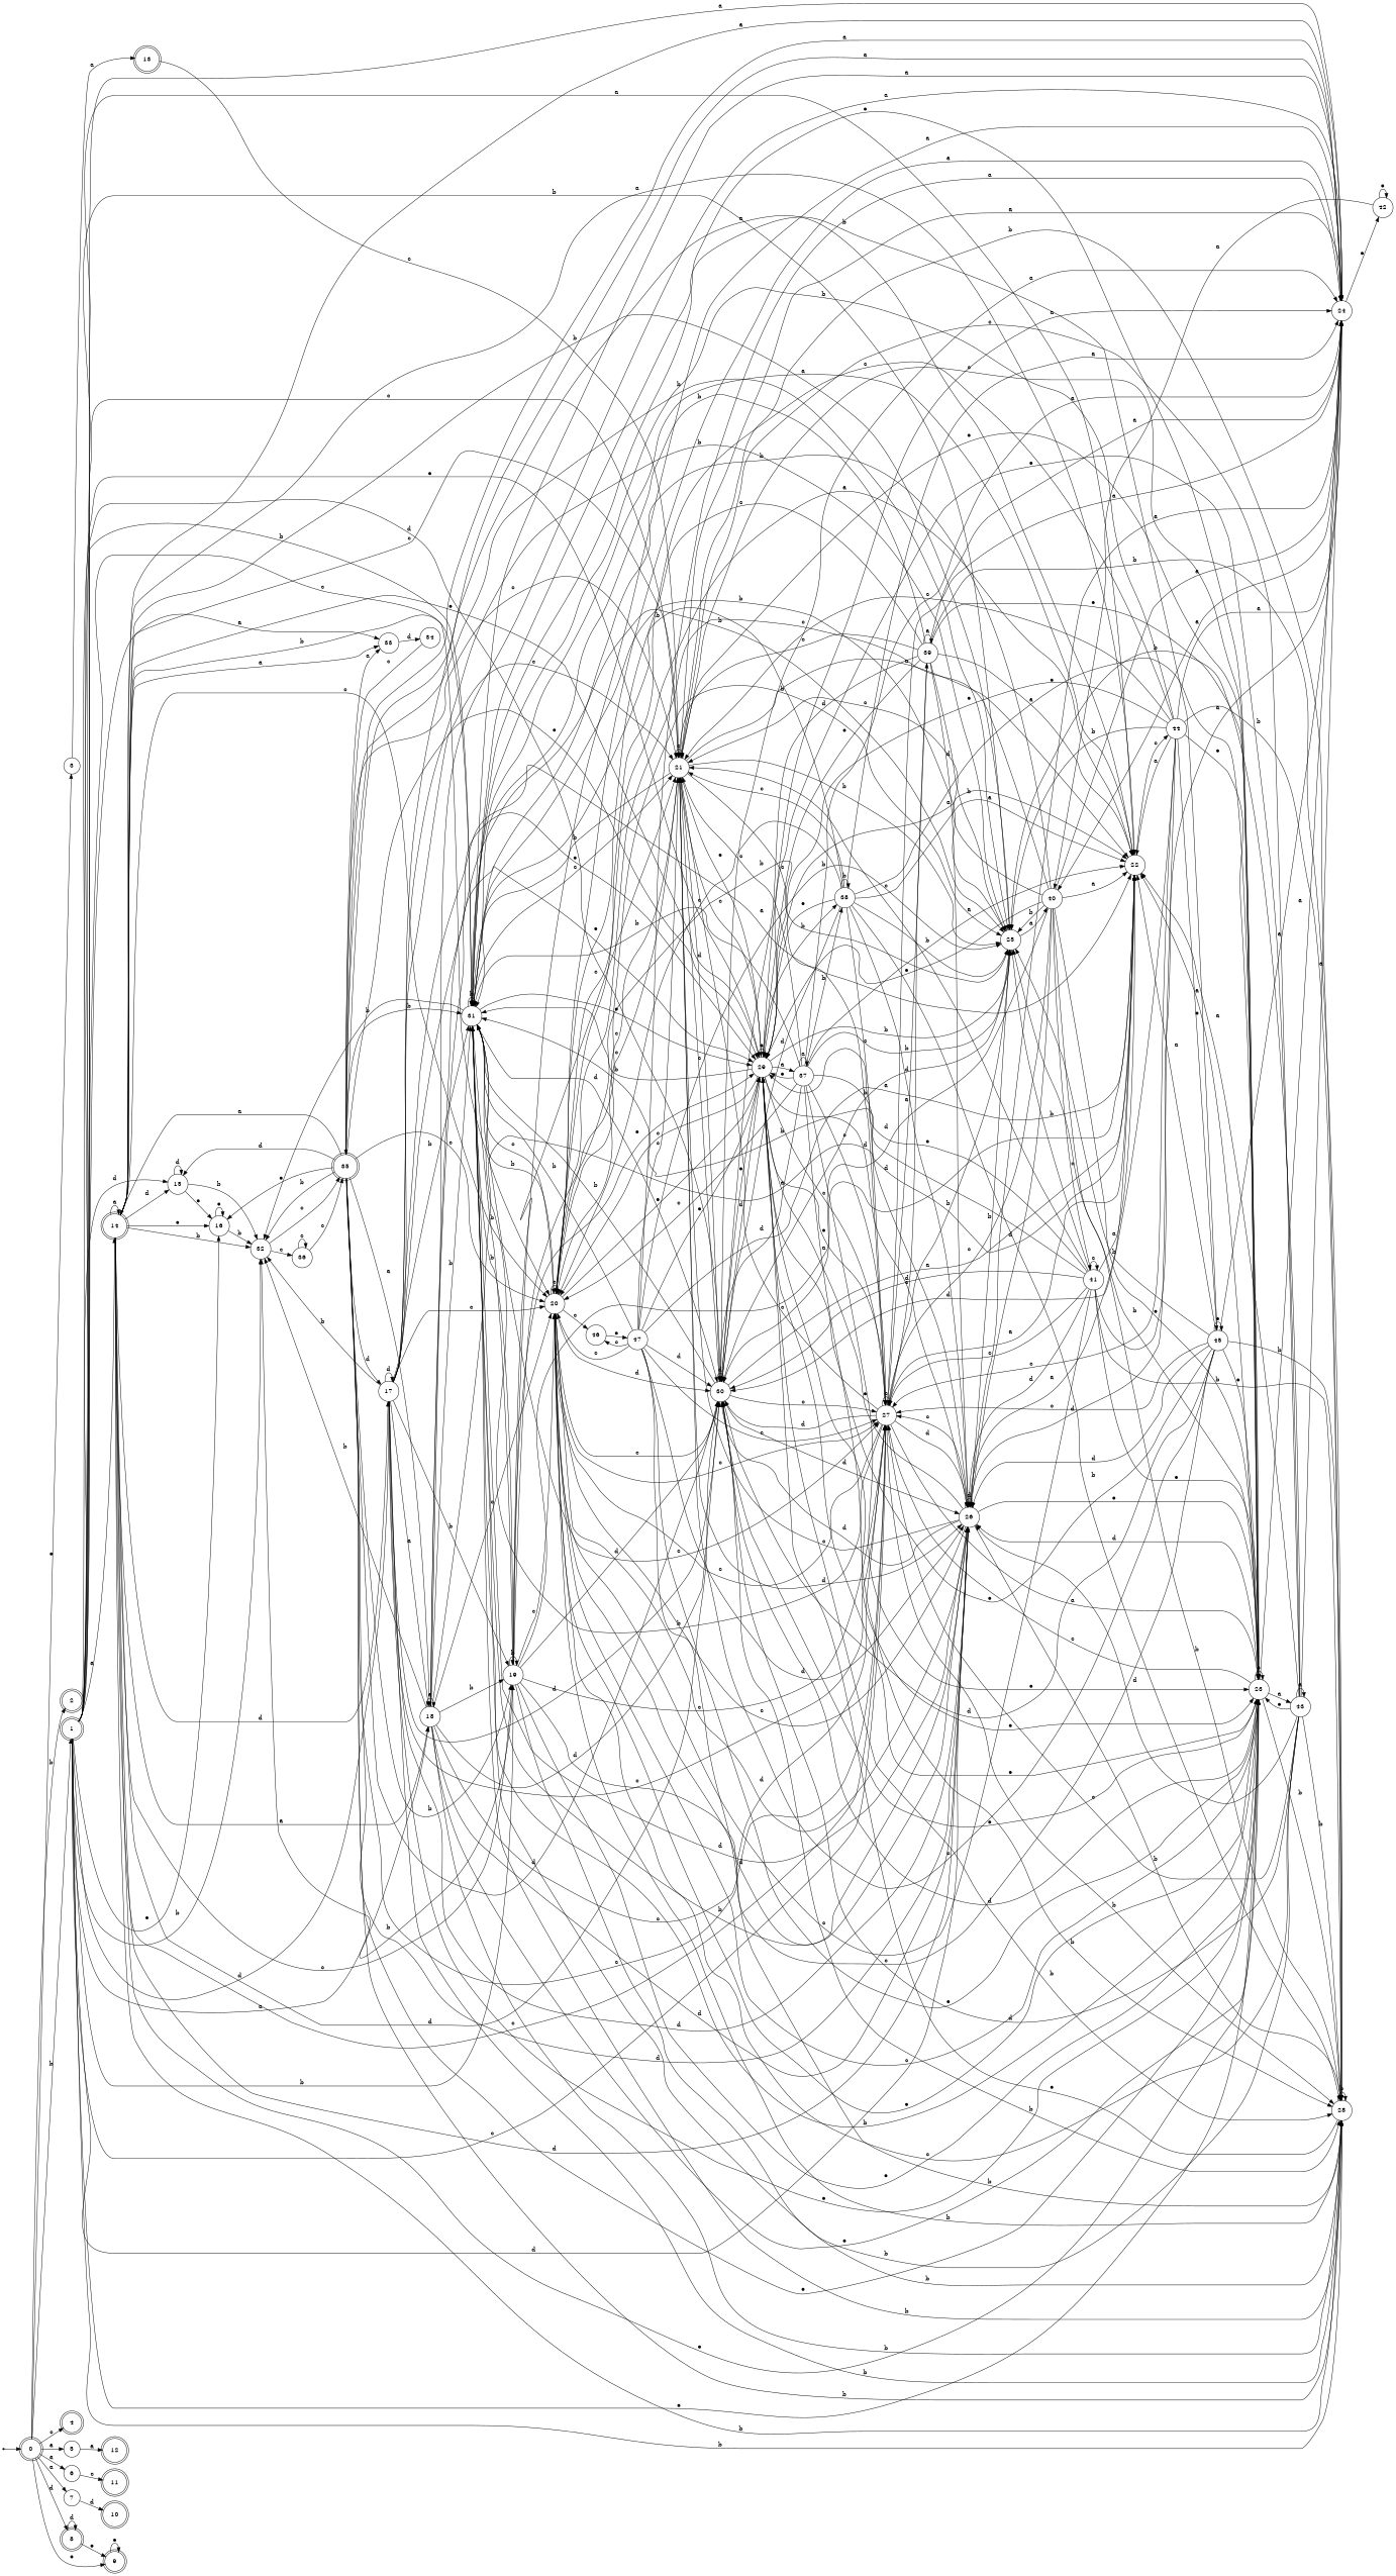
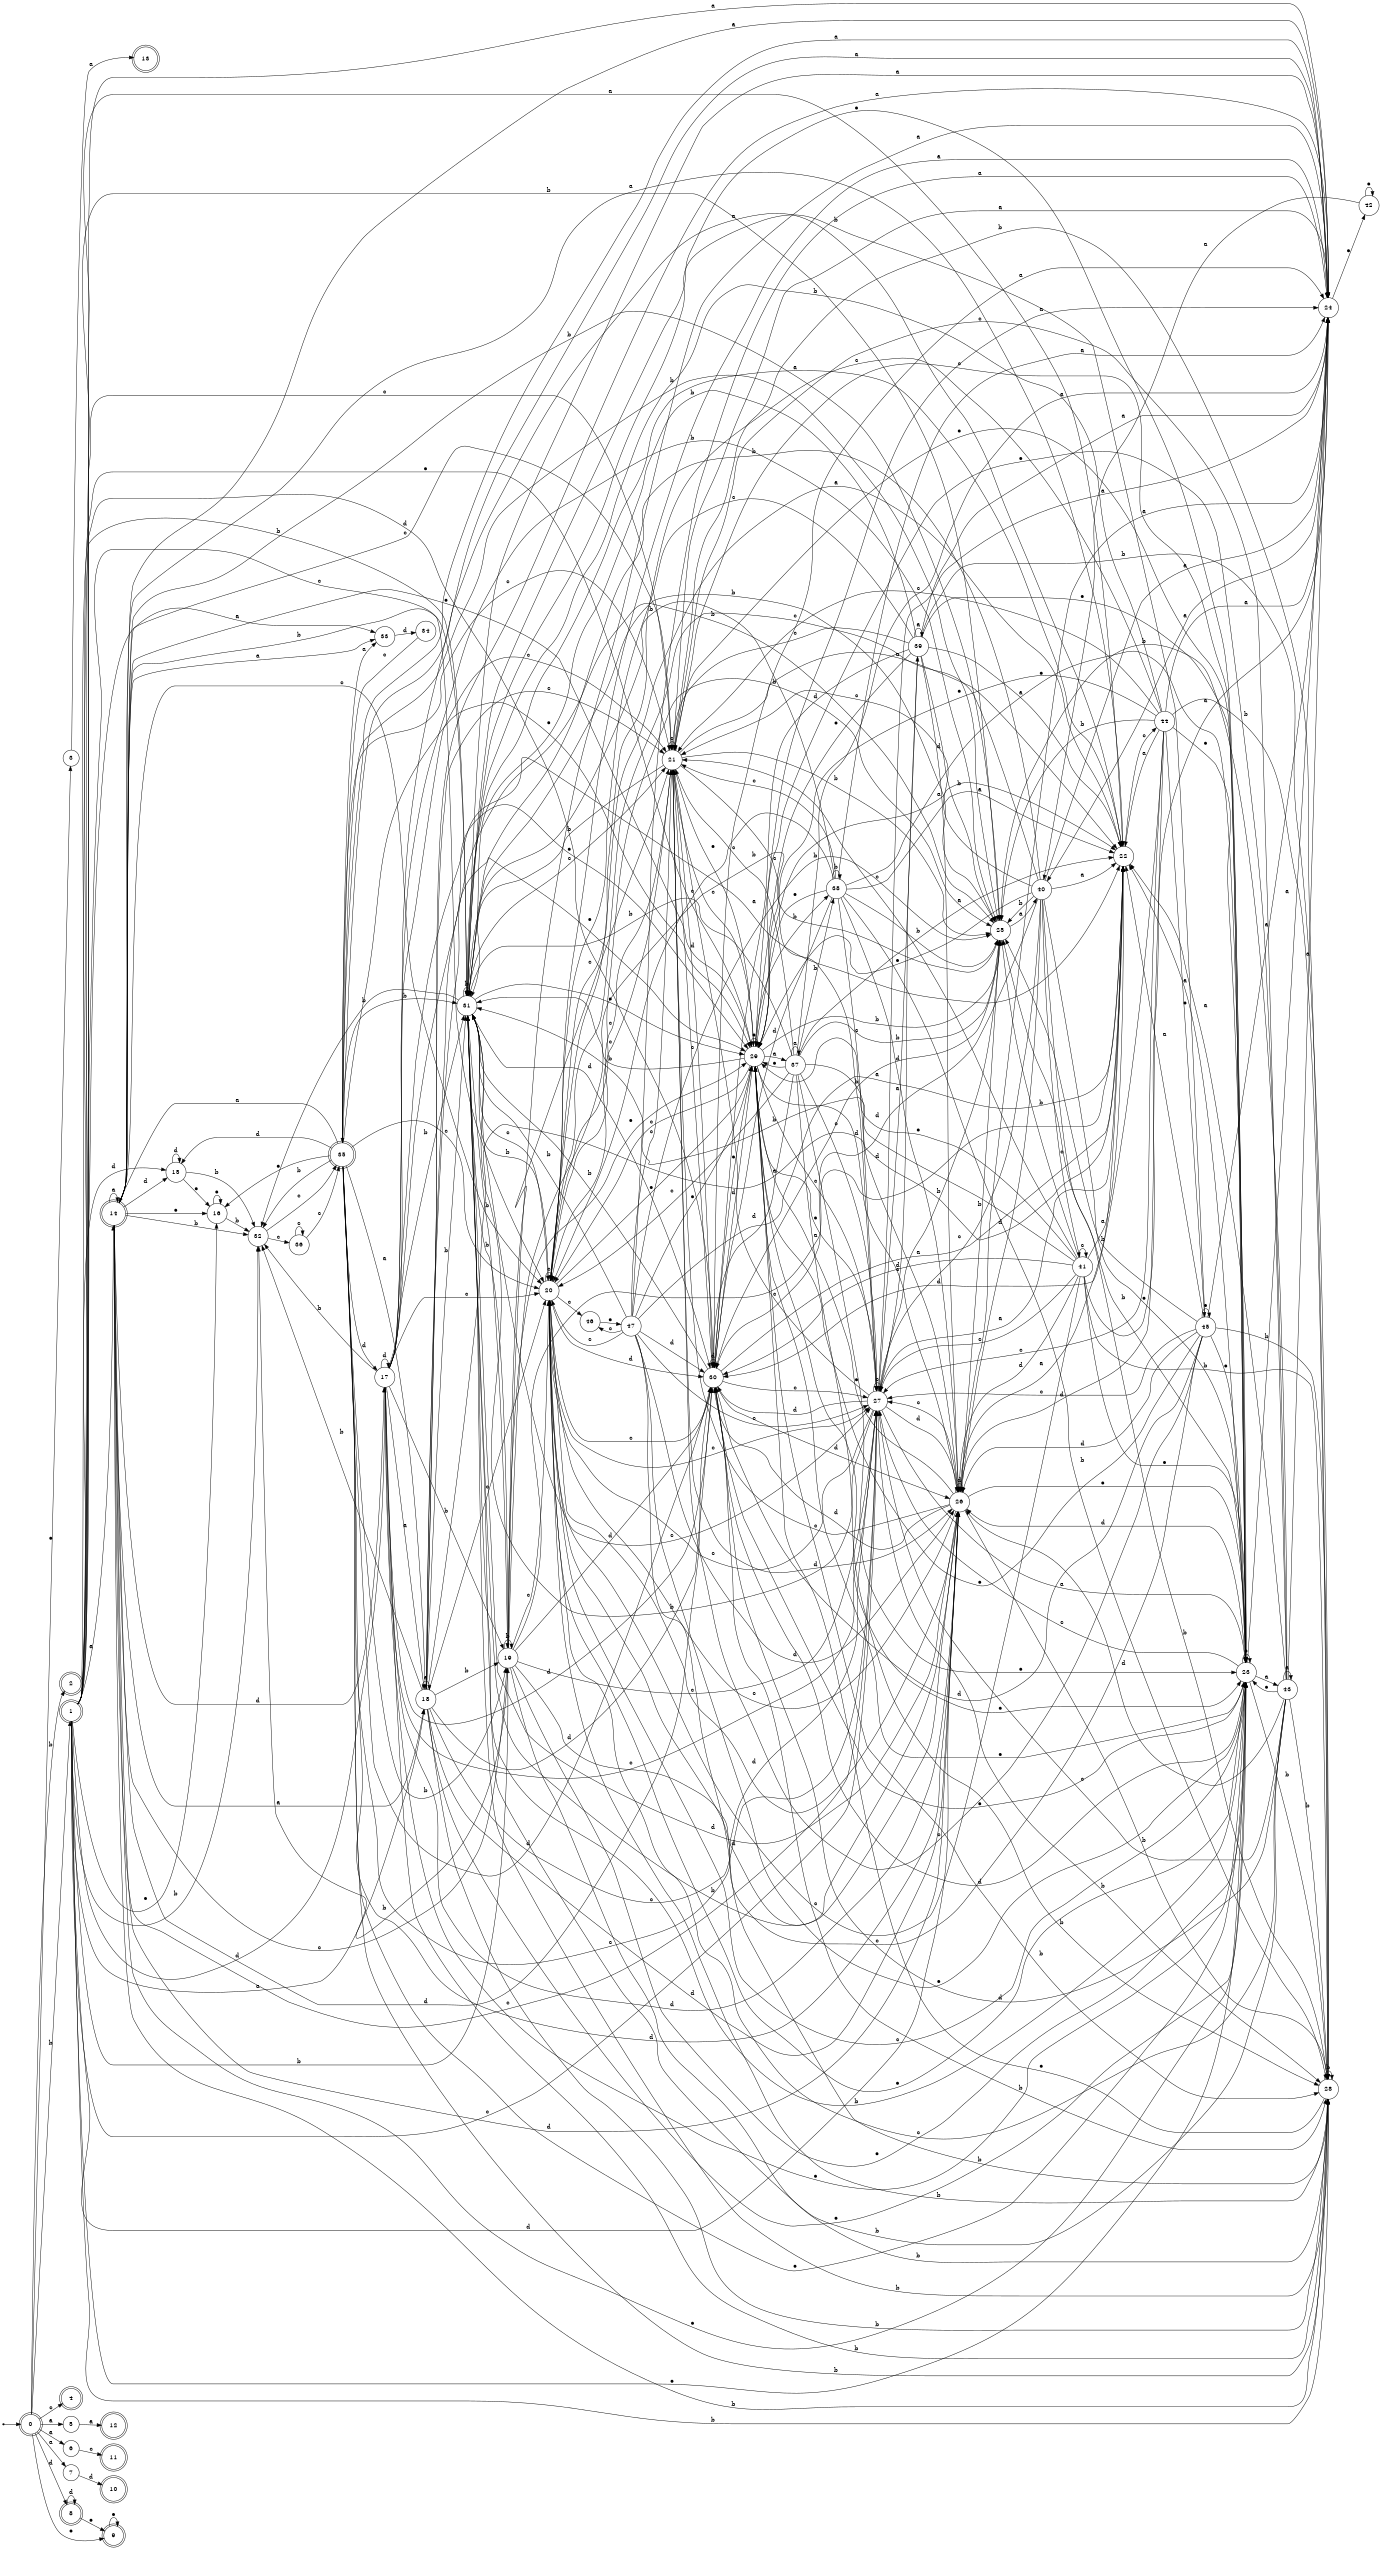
  digraph {
    rankdir=LR
    node [shape=circle]
    dummy0 [shape=point]
    0 [shape=doublecircle]
    1 [shape=doublecircle]
    2 [shape=doublecircle]
    3
    4 [shape=doublecircle]
    5
    6
    7
    8 [shape=doublecircle]
    9 [shape=doublecircle]
    14 [shape=doublecircle]
    15
    16
    17
    18
    19
    20
    21
    22
    23
    24
    25
    26
    27
    28
    29
    30
    31
    32
    33
    13 [shape=doublecircle]
    12 [shape=doublecircle]
    11 [shape=doublecircle]
    10 [shape=doublecircle]
    46
    44
    43
    40
    42
    39
    37
    38
    35 [shape=doublecircle]
    36
    34
    47
    45
    41
    dummy0 -> 0
    0 -> 1 [label=b]
    0 -> 2 [label=b]
    0 -> 3 [label=e]
    0 -> 4 [label=c]
    0 -> 5 [label=a]
    0 -> 6 [label=a]
    0 -> 7 [label=a]
    0 -> 8 [label=d]
    0 -> 9 [label=e]
    1 -> 14 [label=a]
    1 -> 15 [label=d]
    1 -> 16 [label=e]
    1 -> 17 [label=d]
    1 -> 18 [label=a]
    1 -> 19 [label=b]
    1 -> 20 [label=c]
    1 -> 21 [label=c]
    1 -> 22 [label=a]
    1 -> 23 [label=e]
    1 -> 24 [label=a]
    1 -> 25 [label=b]
    1 -> 26 [label=d]
    1 -> 27 [label=c]
    1 -> 28 [label=b]
    1 -> 29 [label=e]
    1 -> 30 [label=d]
    1 -> 31 [label=b]
    1 -> 32 [label=b]
    1 -> 33 [label=a]
    3 -> 13 [label=a]
    5 -> 12 [label=a]
    6 -> 11 [label=c]
    7 -> 10 [label=d]
    8 -> 8 [label=d]
    8 -> 9 [label=e]
    9 -> 9 [label=e]
    14 -> 14 [label=a]
    14 -> 15 [label=d]
    14 -> 16 [label=e]
    14 -> 17 [label=d]
    14 -> 18 [label=a]
    14 -> 19 [label=c]
    14 -> 20 [label=c]
    14 -> 21 [label=c]
    14 -> 22 [label=a]
    14 -> 23 [label=e]
    14 -> 24 [label=a]
    14 -> 25 [label=b]
    14 -> 26 [label=d]
    14 -> 27 [label=c]
    14 -> 28 [label=b]
    14 -> 29 [label=e]
    14 -> 30 [label=d]
    14 -> 31 [label=b]
    14 -> 32 [label=b]
    14 -> 33 [label=a]
    15 -> 15 [label=d]
    15 -> 16 [label=e]
    15 -> 32 [label=b]
    16 -> 16 [label=e]
    16 -> 32 [label=b]
    17 -> 17 [label=d]
    17 -> 18 [label=a]
    17 -> 19 [label=b]
    17 -> 20 [label=c]
    17 -> 21 [label=c]
    17 -> 22 [label=a]
    17 -> 23 [label=e]
    17 -> 24 [label=a]
    17 -> 25 [label=b]
    17 -> 26 [label=d]
    17 -> 27 [label=c]
    17 -> 28 [label=b]
    17 -> 29 [label=e]
    17 -> 30 [label=d]
    17 -> 31 [label=b]
    17 -> 32 [label=b]
    18 -> 18 [label=a]
    18 -> 19 [label=b]
    18 -> 20 [label=c]
-   13 -> 21 [label=c]
+   18 -> 21 [label=c]
    18 -> 22 [label=a]
    18 -> 23 [label=e]
    18 -> 24 [label=a]
    18 -> 25 [label=b]
    18 -> 26 [label=d]
    18 -> 27 [label=c]
    18 -> 28 [label=b]
    18 -> 29 [label=e]
    18 -> 30 [label=d]
    18 -> 31 [label=b]
    18 -> 32 [label=b]
    19 -> 19 [label=b]
    19 -> 20 [label=c]
    19 -> 21 [label=c]
    19 -> 22 [label=a]
    19 -> 23 [label=e]
    19 -> 24 [label=a]
    19 -> 25 [label=b]
    19 -> 26 [label=d]
    19 -> 27 [label=c]
    19 -> 28 [label=b]
    19 -> 29 [label=e]
    19 -> 30 [label=d]
    19 -> 31 [label=b]
    19 -> 32 [label=b]
    20 -> 20 [label=c]
    20 -> 21 [label=c]
    20 -> 22 [label=a]
    20 -> 23 [label=e]
    20 -> 24 [label=a]
    20 -> 25 [label=b]
    20 -> 26 [label=d]
    20 -> 27 [label=c]
    20 -> 28 [label=b]
    20 -> 29 [label=e]
    20 -> 30 [label=d]
    20 -> 31 [label=b]
    20 -> 46 [label=c]
    21 -> 20 [label=c]
    21 -> 21 [label=c]
    21 -> 22 [label=a]
    21 -> 23 [label=e]
    21 -> 24 [label=a]
    21 -> 25 [label=b]
    21 -> 26 [label=d]
    21 -> 27 [label=c]
    21 -> 28 [label=b]
    21 -> 29 [label=e]
    21 -> 30 [label=d]
    21 -> 31 [label=b]
    22 -> 44 [label=c]
    23 -> 20 [label=c]
    23 -> 21 [label=c]
    23 -> 22 [label=a]
    23 -> 23 [label=e]
    23 -> 24 [label=a]
    23 -> 25 [label=b]
    23 -> 26 [label=d]
    23 -> 27 [label=c]
    23 -> 28 [label=b]
    23 -> 29 [label=e]
    23 -> 30 [label=d]
    23 -> 31 [label=b]
    23 -> 43 [label=a]
    24 -> 40 [label=a]
    24 -> 42 [label=e]
    25 -> 40 [label=a]
    26 -> 20 [label=c]
    26 -> 21 [label=c]
    26 -> 22 [label=a]
    26 -> 23 [label=e]
    26 -> 24 [label=a]
    26 -> 25 [label=b]
    26 -> 26 [label=d]
    26 -> 27 [label=c]
    26 -> 28 [label=b]
    26 -> 29 [label=e]
    26 -> 30 [label=d]
    26 -> 31 [label=b]
    27 -> 20 [label=c]
    27 -> 21 [label=c]
    27 -> 22 [label=a]
    27 -> 23 [label=a]
    27 -> 24 [label=a]
    27 -> 25 [label=b]
    27 -> 26 [label=d]
    27 -> 27 [label=c]
    27 -> 28 [label=b]
    27 -> 29 [label=e]
    27 -> 30 [label=d]
    27 -> 31 [label=b]
    27 -> 39 [label=a]
    28 -> 28 [label=b]
    28 -> 29 [label=e]
    29 -> 20 [label=c]
    29 -> 21 [label=c]
    29 -> 22 [label=a]
    29 -> 23 [label=e]
    29 -> 24 [label=a]
    29 -> 25 [label=b]
    29 -> 26 [label=d]
    29 -> 27 [label=c]
    29 -> 28 [label=b]
    29 -> 29 [label=e]
    29 -> 30 [label=d]
    29 -> 31 [label=b]
    29 -> 37 [label=a]
    29 -> 38 [label=b]
    30 -> 20 [label=c]
    30 -> 21 [label=c]
    30 -> 22 [label=a]
    30 -> 23 [label=e]
    30 -> 24 [label=a]
    30 -> 25 [label=b]
    30 -> 26 [label=d]
    30 -> 27 [label=c]
    30 -> 28 [label=b]
    30 -> 29 [label=e]
    30 -> 30 [label=d]
    30 -> 31 [label=b]
    31 -> 19 [label=b]
    31 -> 20 [label=c]
    31 -> 21 [label=c]
    31 -> 22 [label=a]
    31 -> 23 [label=e]
    31 -> 24 [label=a]
    31 -> 25 [label=b]
    31 -> 26 [label=d]
    31 -> 27 [label=c]
    31 -> 28 [label=b]
    31 -> 29 [label=e]
    31 -> 30 [label=d]
    31 -> 31 [label=b]
    31 -> 32 [label=b]
    32 -> 35 [label=c]
    32 -> 36 [label=c]
    33 -> 34 [label=d]
    46 -> 47 [label=e]
    44 -> 20 [label=c]
    44 -> 21 [label=c]
    44 -> 22 [label=a]
    44 -> 23 [label=e]
    44 -> 24 [label=a]
    44 -> 25 [label=b]
    44 -> 26 [label=d]
    44 -> 27 [label=c]
    44 -> 28 [label=b]
    44 -> 29 [label=e]
    44 -> 30 [label=d]
    44 -> 31 [label=b]
    44 -> 45 [label=e]
    43 -> 20 [label=c]
    43 -> 21 [label=c]
    43 -> 22 [label=a]
    43 -> 23 [label=e]
    43 -> 24 [label=a]
    43 -> 25 [label=b]
    43 -> 26 [label=d]
    43 -> 27 [label=c]
    43 -> 28 [label=b]
    43 -> 29 [label=e]
    43 -> 30 [label=d]
    43 -> 31 [label=b]
    43 -> 43 [label=a]
    40 -> 20 [label=c]
    40 -> 21 [label=c]
    40 -> 22 [label=a]
    40 -> 23 [label=e]
    40 -> 24 [label=a]
    40 -> 25 [label=b]
    40 -> 26 [label=d]
    40 -> 27 [label=c]
    40 -> 28 [label=b]
    40 -> 29 [label=e]
    40 -> 30 [label=d]
    40 -> 31 [label=b]
    40 -> 41 [label=c]
    42 -> 40 [label=a]
    42 -> 42 [label=e]
    39 -> 20 [label=c]
    39 -> 21 [label=c]
    39 -> 22 [label=a]
    39 -> 23 [label=e]
    39 -> 24 [label=a]
    39 -> 25 [label=b]
    39 -> 26 [label=d]
    39 -> 27 [label=c]
    39 -> 28 [label=b]
    39 -> 29 [label=e]
    39 -> 30 [label=d]
    39 -> 31 [label=b]
    39 -> 39 [label=a]
    37 -> 20 [label=c]
    37 -> 21 [label=c]
    37 -> 22 [label=a]
    37 -> 23 [label=e]
    37 -> 24 [label=a]
    37 -> 25 [label=b]
    37 -> 26 [label=d]
    37 -> 27 [label=c]
    37 -> 28 [label=b]
    37 -> 29 [label=e]
    37 -> 30 [label=d]
    37 -> 31 [label=b]
    37 -> 37 [label=a]
    37 -> 38 [label=b]
    38 -> 20 [label=c]
    38 -> 21 [label=c]
    38 -> 22 [label=a]
    38 -> 23 [label=e]
    38 -> 24 [label=a]
    38 -> 25 [label=b]
    38 -> 26 [label=d]
    38 -> 27 [label=c]
    38 -> 28 [label=b]
    38 -> 29 [label=e]
    38 -> 30 [label=d]
    38 -> 31 [label=b]
    38 -> 38 [label=b]
    35 -> 14 [label=a]
    35 -> 15 [label=d]
    35 -> 16 [label=e]
    35 -> 17 [label=d]
    35 -> 18 [label=a]
    35 -> 19 [label=b]
    35 -> 20 [label=c]
    35 -> 21 [label=c]
    35 -> 22 [label=a]
    35 -> 23 [label=e]
    35 -> 24 [label=a]
    35 -> 25 [label=b]
    35 -> 26 [label=d]
    35 -> 27 [label=c]
    35 -> 28 [label=b]
    35 -> 29 [label=e]
    35 -> 30 [label=d]
    35 -> 31 [label=b]
    35 -> 32 [label=b]
    35 -> 33 [label=a]
    36 -> 35 [label=c]
    36 -> 36 [label=c]
    34 -> 35 [label=c]
    47 -> 20 [label=c]
    47 -> 21 [label=c]
    47 -> 22 [label=a]
    47 -> 23 [label=e]
    47 -> 24 [label=a]
    47 -> 25 [label=b]
    47 -> 26 [label=d]
    47 -> 27 [label=c]
    47 -> 28 [label=b]
    47 -> 29 [label=e]
    47 -> 30 [label=d]
    47 -> 31 [label=b]
    47 -> 46 [label=c]
    45 -> 20 [label=c]
    45 -> 21 [label=c]
    45 -> 22 [label=a]
    45 -> 23 [label=e]
    45 -> 24 [label=a]
    45 -> 25 [label=b]
    45 -> 26 [label=d]
    45 -> 27 [label=c]
    45 -> 28 [label=b]
    45 -> 29 [label=e]
    45 -> 30 [label=d]
    45 -> 31 [label=b]
    45 -> 45 [label=e]
    41 -> 20 [label=c]
    41 -> 21 [label=c]
    41 -> 22 [label=a]
    41 -> 23 [label=e]
    41 -> 24 [label=a]
    41 -> 25 [label=b]
    41 -> 26 [label=d]
    41 -> 27 [label=c]
    41 -> 28 [label=b]
    41 -> 29 [label=e]
    41 -> 30 [label=d]
    41 -> 31 [label=b]
    41 -> 41 [label=c]
  }
